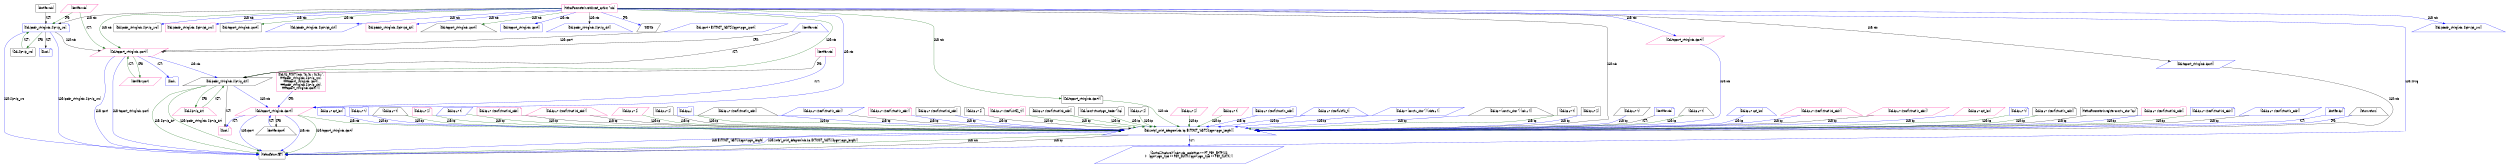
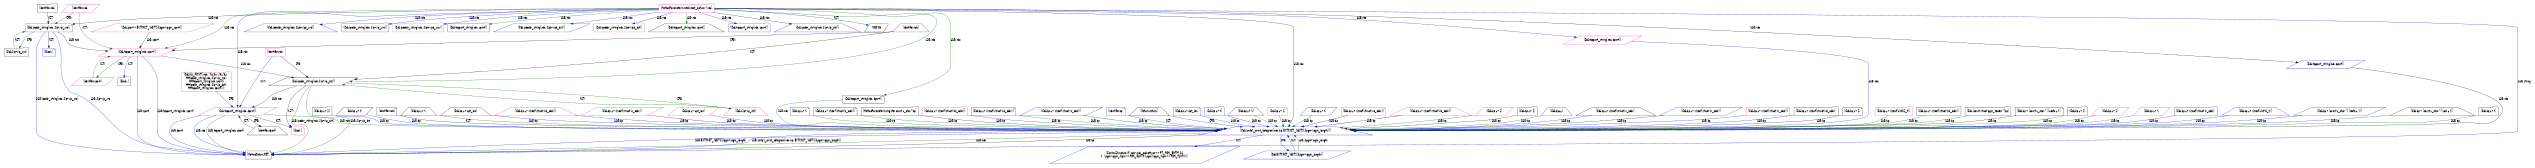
  digraph {
    fontname="Patrick Hand"
    node [color=black fontname="Patrick Hand" shape=folder]
    edge [color=blue fontname="Patrick Hand"]
    n1 [color=blue label="(Call,ipaddr_string(ndo, &ip->ip_src))" shape=note]
    n2 [color=deeppink label="(Call,tcpport_string(ndo, sport))" shape=parallelogram]
    n3 [label="(Call,&ip->ip_src)"]
    n4 [color=blue label="(Block,)" shape=note]
    n5 [label="(MethodReturn,RET)" shape=note]
    n6 [label="(Call,ipaddr_string(ndo, &ip->ip_dst))" shape=parallelogram]
    n7 [color=deeppink label="(Identifier,sport)" shape=parallelogram]
    n8 [color=blue label="(Block,)"]
    n9 [color=deeppink label="(MethodParameterIn,netdissect_options *ndo)"]
    n10 [color=deeppink label="(Call,tcpport_string(ndo, dport))" shape=parallelogram]
    n11 [color=blue label="(Call,zmtp1_print_datagram(ndo, bp, EXTRACT_16BITS(&pgm->pgm_length)))" shape=trapezium]
    n12 [color=blue label="(Call,ip6addr_string(ndo, &ip6->ip6_src))" shape=trapezium]
    n13 [color=deeppink label="(Call,tcpport_string(ndo, dport))" shape=parallelogram]
    n14 [label="(Call,ipaddr_string(ndo, &ip->ip_src))"]
    n15 [color=blue label="(Call,tcpport_string(ndo, dport))" shape=parallelogram]
    n16 [color=deeppink label="(Call,ip6addr_string(ndo, &ip6->ip6_src))"]
    n17 [label="(Call,tcpport_string(ndo, sport))"]
    n18 [color=blue label="(Call,ip6addr_string(ndo, &ip6->ip6_dst))" shape=parallelogram]
    n19 [label="(Call,tcpport_string(ndo, dport))" shape=note]
    n20 [color=deeppink label="(Call,ip6addr_string(ndo, &ip6->ip6_dst))"]
    n21 [label="(Call,tcpport_string(ndo, sport))" shape=trapezium]
    n22 [color=blue label="(Call,tcpport_string(ndo, sport))"]
    n23 [color=blue label="(Call,ipaddr_string(ndo, &ip->ip_dst))" shape=trapezium]
    1000106 [shape=parallelogram]
    n25 [color=deeppink label="(Block,)" shape=note]
    n26 [color=deeppink label="(Call,&ip->ip_dst)" shape=trapezium]
    n27 [label="(Identifier,dport)" shape=trapezium]
    n28 [color=blue label="(ControlStructure,if (ndo->ndo_packettype == PT_PGM_ZMTP1 &&\n\t    (pgm->pgm_type == PGM_ODATA || pgm->pgm_type == PGM_RDATA)))" shape=parallelogram]
+   n29 [color=blue label="(Call,EXTRACT_16BITS(&pgm->pgm_length))" shape=parallelogram]
    n30 [label="(Call,bp += 4)" shape=parallelogram]
-   n31 [color=blue label="(Call,sport = EXTRACT_16BITS(&pgm->pgm_sport))" shape=parallelogram]
+   n31 [color=deeppink label="(Call,sport = EXTRACT_16BITS(&pgm->pgm_sport))" shape=parallelogram]
    n32 [color=blue label="(Identifier,ndo)" shape=note]
    n33 [label="(Call,bp += 4)" shape=trapezium]
    n34 [color=blue label="(Call,bp += opt_len)" shape=trapezium]
    n35 [color=deeppink label="(Call,bp += sizeof(struct in6_addr))" shape=trapezium]
    n36 [label="(Identifier,ndo)"]
    n37 [color=deeppink label="(Call,bp += sizeof(struct in_addr))" shape=parallelogram]
    n38 [color=deeppink label="(Call,bp += opt_len)" shape=parallelogram]
    n39 [color=blue label="(Call,bp += 4)" shape=note]
    n40 [color=deeppink label="(Identifier,ndo)"]
    n41 [label="(Call,bp += sizeof(struct in_addr))" shape=note]
-   n42 [label="(MethodParameterIn,register const u_char *bp)" shape=note]
+   n42 [label="(MethodParameterIn,register const u_char *bp)"]
    n43 [color=deeppink label="(Call,bp += sizeof(struct in6_addr))"]
    n44 [color=blue label="(Call,bp += sizeof(struct in6_addr))" shape=note]
    n45 [color=blue label="(Call,bp += sizeof(struct in_addr))" shape=parallelogram]
    n46 [color=blue label="(Identifier,bp)" shape=note]
    n47 [label="(Return,return;)" shape=trapezium]
    n48 [color=blue label="(Call,bp += opt_len)" shape=note]
    n49 [color=blue label="(Call,bp += 4)"]
    n50 [label="(Call,bp += 4)" shape=trapezium]
    n51 [color=deeppink label="(Call,bp += 2)" shape=note]
    n52 [color=blue label="(Call,bp += 4)" shape=parallelogram]
    n53 [color=deeppink label="(Call,bp += sizeof(struct in6_addr))" shape=note]
    n54 [color=deeppink label="(Call,bp += sizeof(struct in6_addr))" shape=trapezium]
    n55 [color=deeppink label="(Call,bp += 2)" shape=parallelogram]
    n56 [label="(Call,bp += 2)"]
    n57 [color=blue label="(Identifier,ndo)" shape=trapezium]
-   n58 [color=blue label="(Call,bp++)"]
+   n58 [color=blue label="(Call,bp++)" shape=trapezium]
    n59 [label="(Call,bp += sizeof(struct in_addr))" shape=trapezium]
    n60 [color=blue label="(Call,bp += sizeof(struct in_addr))" shape=parallelogram]
    n61 [color=deeppink label="(Call,bp += sizeof(struct in_addr))" shape=note]
    n62 [label="(Call,bp += sizeof(struct in6_addr))"]
    n63 [label="(Call,bp += 2)" shape=note]
    n64 [color=deeppink label="(Call,bp += sizeof(uint32_t))"]
    n65 [label="(Call,bp += sizeof(struct in6_addr))"]
    n66 [label="(Call,(const struct pgm_header *)bp)"]
+   n67 [label="(Call,bp = (const u_char *) (odata + 1))" shape=note]
    n68 [label="(Call,bp += 2)"]
    n69 [color=deeppink label="(Call,bp += 2)" shape=parallelogram]
    n70 [color=deeppink label="(Call,bp += 4)" shape=parallelogram]
    n71 [color=blue label="(Call,bp += sizeof(struct in_addr))"]
    n72 [color=blue label="(Call,bp += sizeof(uint16_t))" shape=trapezium]
    n73 [color=blue label="(Call,bp = (const u_char *) (rdata + 1))" shape=parallelogram]
    n74 [label="(Call,bp = (const u_char *) (ack + 1))" shape=trapezium]
    n75 [color=deeppink label="(Call,ND_PRINT((ndo, \"%s.%s > %s.%s: \",\n\t\t\t\tipaddr_string(ndo, &ip->ip_src),\n\t\t\t\ttcpport_string(ndo, sport),\n\t\t\t\tipaddr_string(ndo, &ip->ip_dst),\n\t\t\t\ttcpport_string(ndo, dport))))"]
    n76 [label="(Call,bp += 4)"]
    n77 [label="(Call,bp += 2)"]
    n78 [color=deeppink label="(Identifier,ndo)" shape=parallelogram]
    n1 -> n2 [color=black label="DDG: ndo"]
    n1 -> n3 [color=darkgreen label="CFG: "]
    n1 -> n4 [color=black label="AST: "]
    n1 -> n5 [label="DDG: ipaddr_string(ndo, &ip->ip_src)"]
    n1 -> n5 [label="DDG: &ip->ip_src"]
    n2 -> n5 [label="DDG: sport"]
    n2 -> n5 [label="DDG: tcpport_string(ndo, sport)"]
    n2 -> n6 [label="DDG: ndo"]
    n2 -> n7 [color=darkgreen label="CFG: "]
    n2 -> n8 [label="AST: "]
    n3 -> n1 [color=darkgreen label="AST: "]
    n6 -> n5 [color=darkgreen label="DDG: ipaddr_string(ndo, &ip->ip_dst)"]
    n6 -> n5 [color=darkgreen label="DDG: &ip->ip_dst"]
    n6 -> n10 [label="DDG: ndo"]
    n6 -> n25 [color=black label="AST: "]
    n6 -> n26 [color=darkgreen label="CFG: "]
    n7 -> n2 [color=darkgreen label="AST: "]
    n9 -> n1 [color=black label="DDG: ndo"]
    n9 -> n2 [color=darkgreen label="DDG: ndo"]
    n9 -> n5 [label="DDG: string"]
    n9 -> n6 [color=darkgreen label="DDG: ndo"]
    n9 -> n10 [label="DDG: ndo"]
    n9 -> n11 [color=black label="DDG: ndo"]
    n9 -> n12 [label="DDG: ndo"]
    n9 -> n13 [label="DDG: ndo"]
    n9 -> n14 [label="DDG: ndo"]
    n9 -> n15 [color=black label="DDG: ndo"]
    n9 -> n16 [label="DDG: ndo"]
    n9 -> n17 [color=darkgreen label="DDG: ndo"]
    n9 -> n18 [label="DDG: ndo"]
    n9 -> n19 [color=darkgreen label="DDG: ndo"]
    n9 -> n20 [label="DDG: ndo"]
    n9 -> n21 [color=darkgreen label="DDG: ndo"]
    n9 -> n22 [label="DDG: ndo"]
    n9 -> n23 [color=black label="DDG: ndo"]
-   n9 -> 1000106 [label="CFG: "]
+   n9 -> 1000106 [label="AST: "]
    n10 -> n5 [color=darkgreen label="DDG: tcpport_string(ndo, dport)"]
    n10 -> n5 [label="DDG: dport"]
    n10 -> n5 [label="DDG: ndo"]
    n10 -> n11 [color=darkgreen label="DDG: ndo"]
    n10 -> n25 [label="AST: "]
    n10 -> n27 [color=black label="CFG: "]
    n11 -> n5 [color=darkgreen label="DDG: ndo"]
    n11 -> n5 [color=black label="DDG: bp"]
    n11 -> n5 [label="DDG: EXTRACT_16BITS(&pgm->pgm_length)"]
    n11 -> n5 [label="DDG: zmtp1_print_datagram(ndo, bp, EXTRACT_16BITS(&pgm->pgm_length))"]
    n11 -> n28 [label="AST: "]
+   n11 -> n29 [label="CFG: "]
    n13 -> n11 [label="DDG: ndo"]
    n15 -> n11 [color=black label="DDG: ndo"]
    n19 -> n11 [color=darkgreen label="DDG: ndo"]
    n26 -> n6 [color=darkgreen label="AST: "]
    n27 -> n10 [label="AST: "]
+   n29 -> n11 [label="AST: "]
+   n29 -> n11 [color=darkgreen label="DDG: &pgm->pgm_length"]
    n30 -> n11 [label="DDG: bp"]
    n31 -> n2 [color=black label="DDG: sport"]
    n32 -> n11 [color=black label="AST: "]
    n33 -> n11 [color=darkgreen label="DDG: bp"]
    n34 -> n11 [label="DDG: bp"]
    n35 -> n11 [label="DDG: bp"]
    n36 -> n1 [color=black label="AST: "]
    n37 -> n11 [color=black label="DDG: bp"]
    n38 -> n11 [label="DDG: bp"]
    n39 -> n11 [color=darkgreen label="DDG: bp"]
    n40 -> n6 [color=black label="CFG: "]
    n40 -> n10 [label="AST: "]
    n41 -> n11 [color=darkgreen label="DDG: bp"]
    n42 -> n11 [color=black label="DDG: bp"]
    n43 -> n11 [label="DDG: bp"]
    n44 -> n11 [color=darkgreen label="DDG: bp"]
    n45 -> n11 [color=black label="DDG: bp"]
    n46 -> n11 [label="AST: "]
    n47 -> n11 [label="CFG: "]
    n48 -> n11 [label="DDG: bp"]
    n49 -> n11 [label="DDG: bp"]
    n50 -> n11 [color=darkgreen label="DDG: bp"]
    n51 -> n11 [color=darkgreen label="DDG: bp"]
    n52 -> n11 [color=darkgreen label="DDG: bp"]
    n53 -> n11 [color=black label="DDG: bp"]
    n54 -> n11 [color=black label="DDG: bp"]
    n55 -> n11 [color=darkgreen label="DDG: bp"]
    n56 -> n11 [color=black label="DDG: bp"]
    n57 -> n2 [color=black label="CFG: "]
    n57 -> n6 [color=black label="AST: "]
    n58 -> n11 [color=darkgreen label="DDG: bp"]
    n59 -> n11 [label="DDG: bp"]
    n60 -> n11 [color=black label="DDG: bp"]
    n61 -> n11 [label="DDG: bp"]
    n62 -> n11 [label="DDG: bp"]
    n63 -> n11 [color=black label="DDG: bp"]
    n64 -> n11 [color=darkgreen label="DDG: bp"]
    n65 -> n11 [color=darkgreen label="DDG: bp"]
    n66 -> n11 [color=darkgreen label="DDG: bp"]
+   n67 -> n11 [color=black label="DDG: bp"]
    n68 -> n11 [color=darkgreen label="DDG: bp"]
    n69 -> n11 [color=darkgreen label="DDG: bp"]
    n70 -> n11 [color=darkgreen label="DDG: bp"]
    n71 -> n11 [label="DDG: bp"]
    n72 -> n11 [label="DDG: bp"]
    n73 -> n11 [label="DDG: bp"]
    n74 -> n11 [label="DDG: bp"]
    n75 -> n10 [label="CFG: "]
    n76 -> n11 [color=darkgreen label="DDG: bp"]
    n77 -> n11 [label="DDG: bp"]
    n78 -> n1 [color=darkgreen label="CFG: "]
    n78 -> n2 [color=darkgreen label="AST: "]
  }
